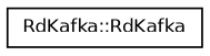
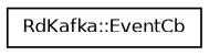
  digraph {
    rankdir=LR
-   n1 [color=black fillcolor=white fontname=Helvetica fontsize=10 height=0.2 label="RdKafka::RdKafka" shape=record style=filled width=0.4]
+   n1 [color=black fillcolor=white fontname=Helvetica fontsize=10 height=0.2 label="RdKafka::EventCb" shape=record style=filled width=0.4]
  }
